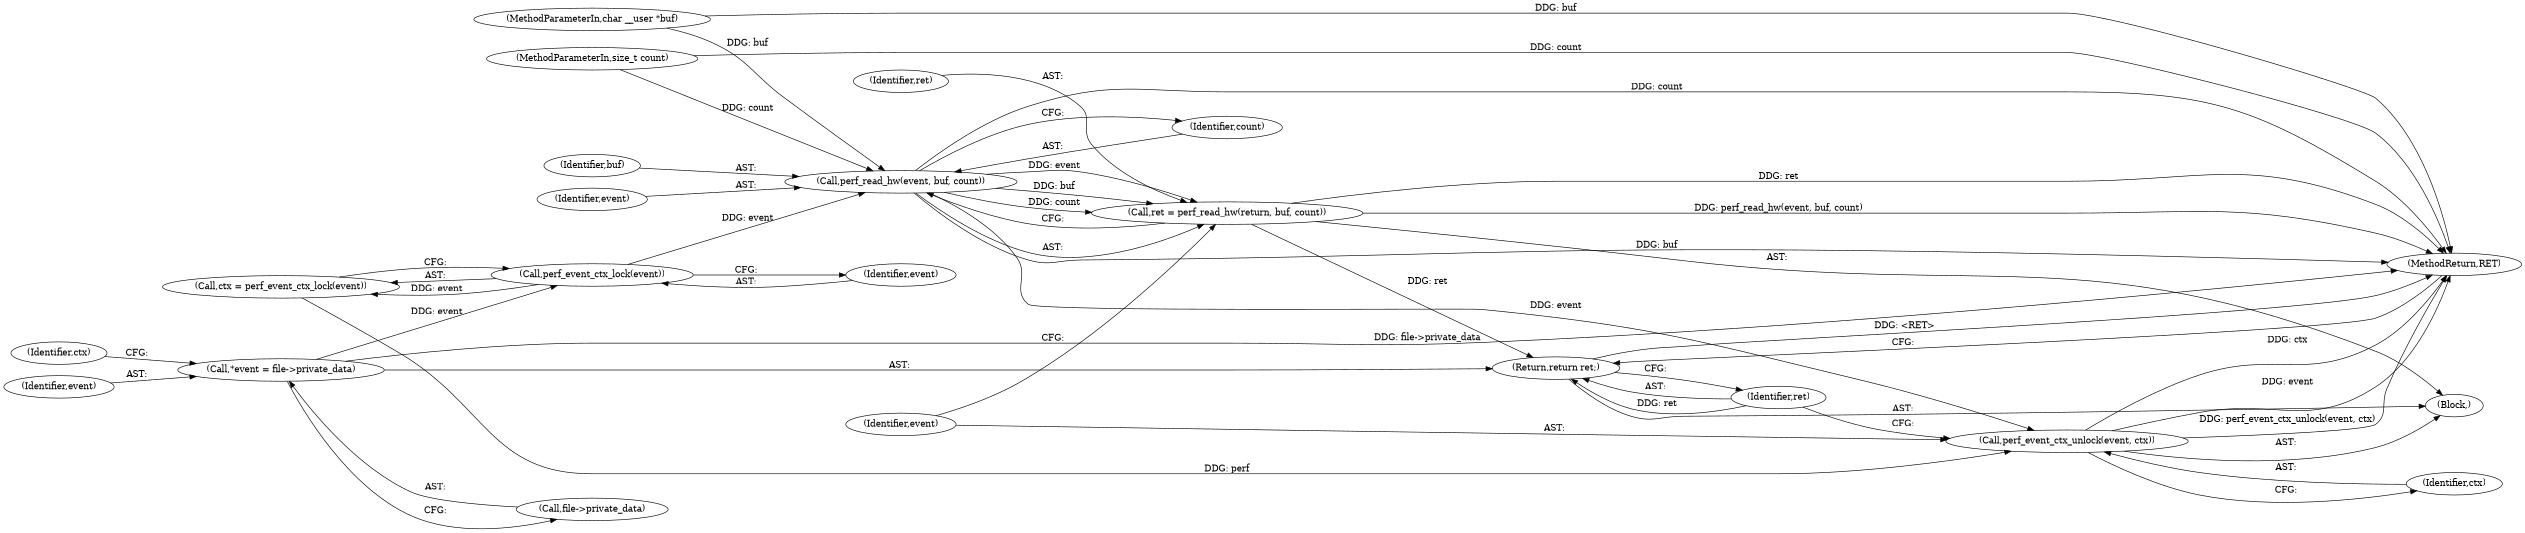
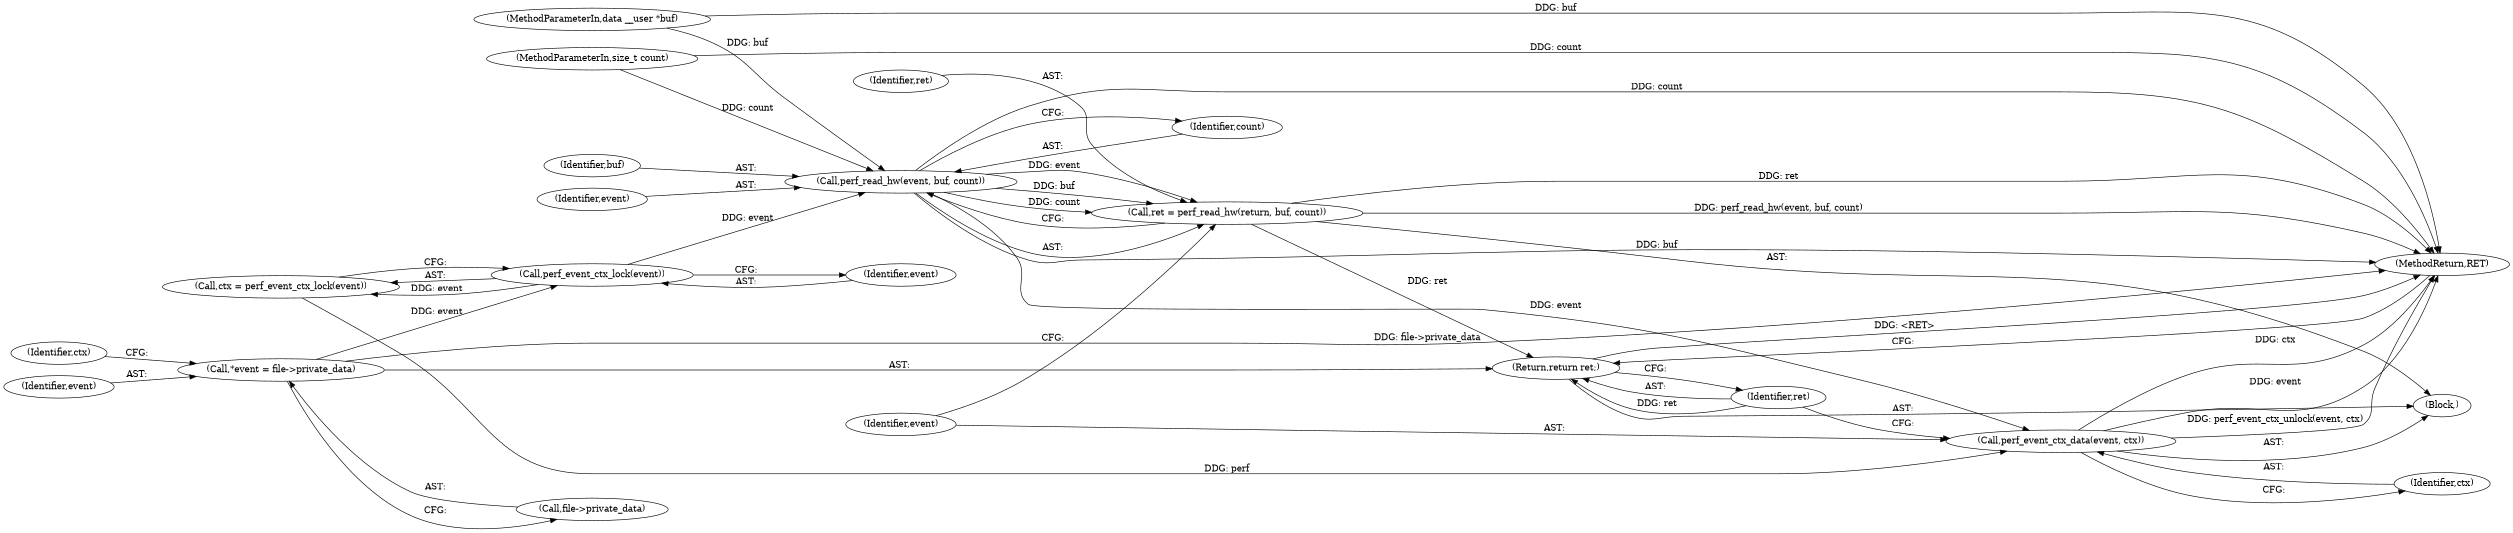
  digraph {
    rankdir=LR
    n1 [label="(Call,perf_read_hw(event, buf, count))"]
    n2 [label="(Call,ret = perf_read_hw(return, buf, count))"]
-   n3 [label="(Call,perf_event_ctx_unlock(event, ctx))"]
+   n3 [label="(Call,perf_event_ctx_data(event, ctx))"]
    n4 [label="(MethodReturn,RET)"]
    n5 [label="(Identifier,count)"]
    n6 [label="(Block,)"]
    n7 [label="(Return,return ret;)"]
    n8 [label="(Identifier,ctx)"]
    n9 [label="(Call,perf_event_ctx_lock(event))"]
    n10 [label="(Call,ctx = perf_event_ctx_lock(event))"]
    n11 [label="(Identifier,event)"]
    n12 [label="(Call,*event = file->private_data)"]
    n13 [label="(Call,file->private_data)"]
-   n14 [label="(MethodParameterIn,char __user *buf)"]
+   n14 [label="(MethodParameterIn,data __user *buf)"]
    n15 [label="(MethodParameterIn,size_t count)"]
    n16 [label="(Identifier,ret)"]
    n17 [label="(Identifier,event)"]
    n18 [label="(Identifier,ctx)"]
    n19 [label="(Identifier,buf)"]
    n20 [label="(Identifier,ret)"]
    n21 [label="(Identifier,event)"]
    n22 [label="(Identifier,event)"]
    n1 -> n2 [label="AST: "]
    n1 -> n2 [label="DDG: event"]
    n1 -> n2 [label="DDG: buf"]
    n1 -> n2 [label="DDG: count"]
    n1 -> n3 [label="DDG: event"]
    n1 -> n4 [label="DDG: count"]
    n1 -> n4 [label="DDG: buf"]
    n1 -> n5 [label="CFG: "]
    n2 -> n1 [label="CFG: "]
    n2 -> n4 [label="DDG: ret"]
    n2 -> n4 [label="DDG: perf_read_hw(event, buf, count)"]
    n2 -> n6 [label="AST: "]
    n2 -> n7 [label="DDG: ret"]
    n3 -> n4 [label="DDG: ctx"]
    n3 -> n4 [label="DDG: event"]
    n3 -> n4 [label="DDG: perf_event_ctx_unlock(event, ctx)"]
    n3 -> n6 [label="AST: "]
    n3 -> n8 [label="CFG: "]
    n4 -> n7 [label="CFG: "]
    n5 -> n1 [label="AST: "]
    n7 -> n4 [label="DDG: <RET>"]
    n7 -> n6 [label="AST: "]
    n7 -> n16 [label="CFG: "]
    n8 -> n3 [label="AST: "]
    n9 -> n1 [label="DDG: event"]
    n9 -> n10 [label="AST: "]
    n9 -> n10 [label="DDG: event"]
    n9 -> n11 [label="CFG: "]
    n10 -> n3 [label="DDG: perf"]
    n10 -> n9 [label="CFG: "]
    n11 -> n9 [label="AST: "]
    n12 -> n4 [label="DDG: file->private_data"]
    n12 -> n7 [label="AST: "]
    n12 -> n9 [label="DDG: event"]
    n12 -> n13 [label="CFG: "]
    n13 -> n12 [label="AST: "]
    n14 -> n1 [label="DDG: buf"]
    n14 -> n4 [label="DDG: buf"]
    n15 -> n1 [label="DDG: count"]
    n15 -> n4 [label="DDG: count"]
    n16 -> n3 [label="CFG: "]
    n16 -> n7 [label="AST: "]
    n16 -> n7 [label="DDG: ret"]
    n17 -> n1 [label="AST: "]
    n18 -> n12 [label="CFG: "]
    n19 -> n1 [label="AST: "]
    n20 -> n2 [label="AST: "]
    n21 -> n12 [label="AST: "]
    n22 -> n2 [label="CFG: "]
    n22 -> n3 [label="AST: "]
  }
